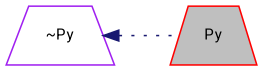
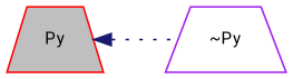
  digraph {
    rankdir=LR
    fontname=Roboto
    node [fontname=Roboto fontsize=10 shape=trapezium]
    n1 [color=red fillcolor=grey75 fontcolor=black height=0.2 label=Py style=filled width=0.4]
    n2 [color=purple height=0.2 label="~Py" width=0.4]
-   n2 -> n1 [color=midnightblue dir=back fontname=Roboto fontsize=10 labelfontname=Helvetica labelfontsize=10 style=dotted]
+   n1 -> n2 [color=midnightblue dir=back fontname=Roboto fontsize=10 labelfontname=Helvetica labelfontsize=10 style=dotted]
  }
